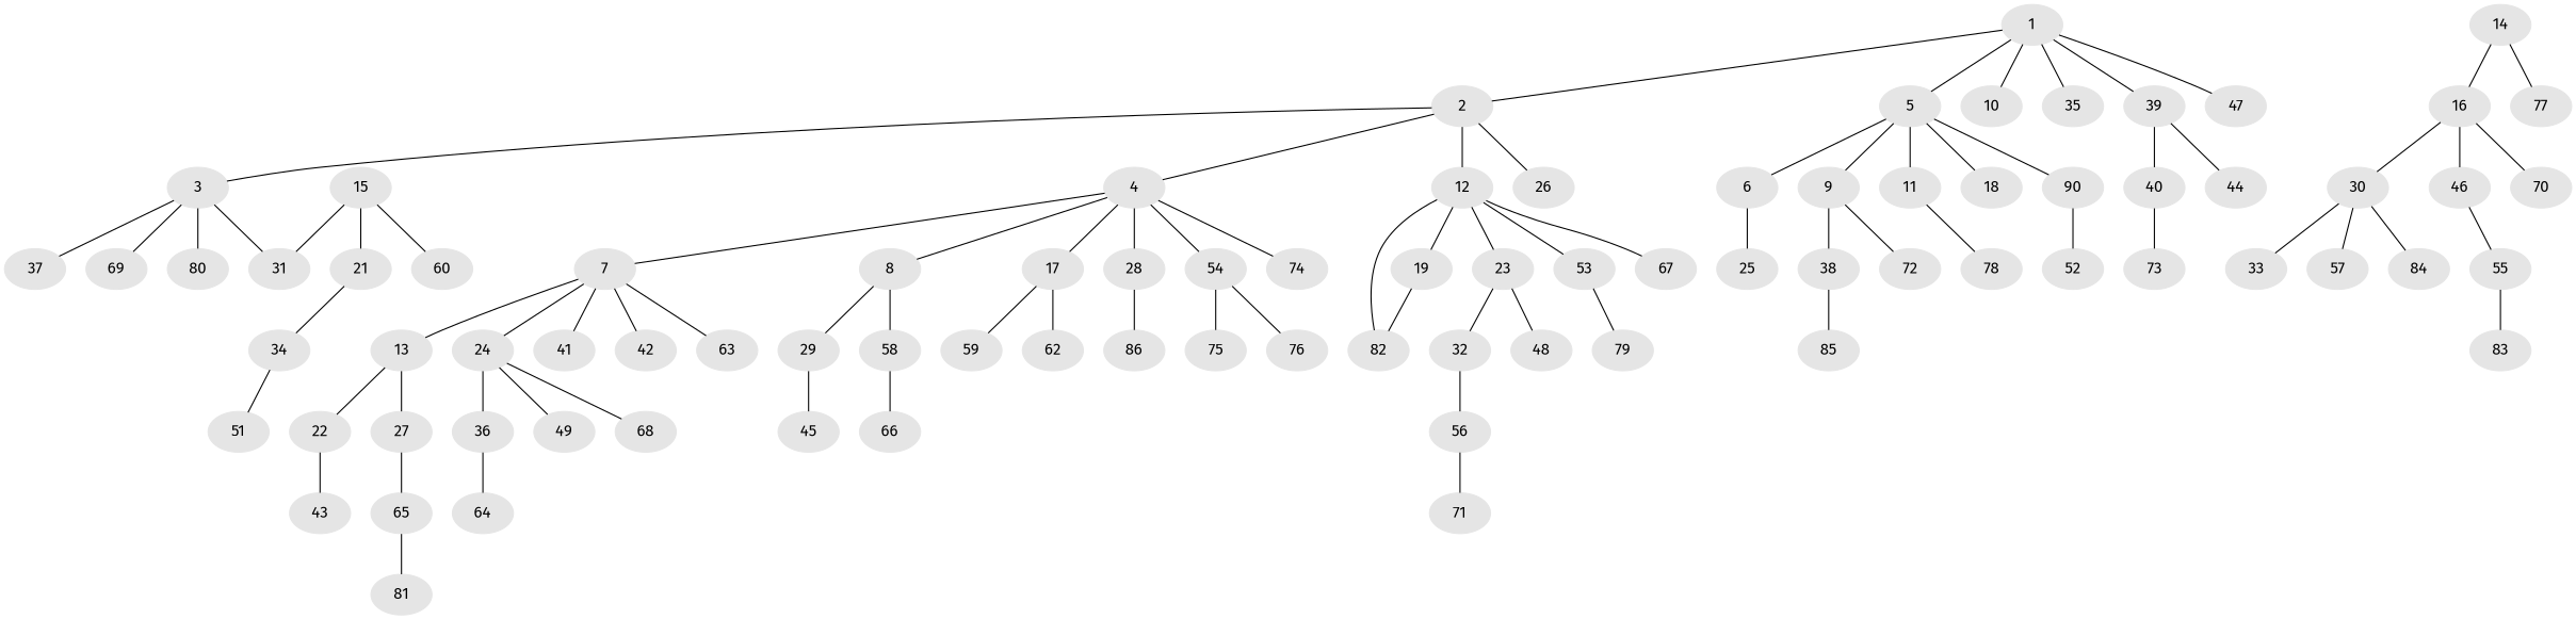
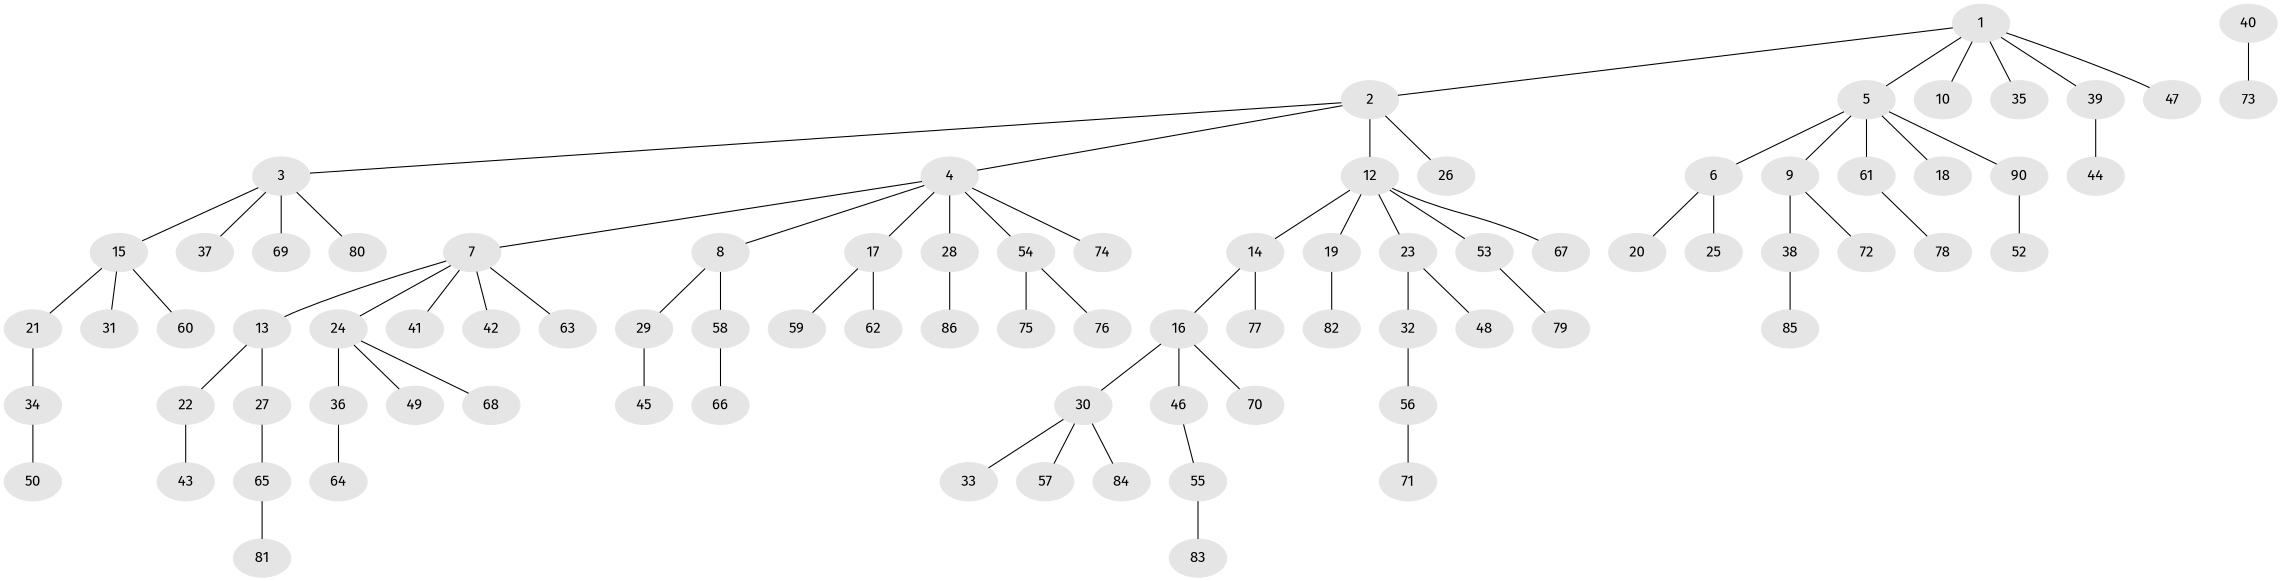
  graph {
    fontname="Fira Sans"
    node [color=gray90 fontname="Fira Sans" style=filled]
    edge [fontname="Fira Sans"]
    1
    2
    5
    10
    35
    39
    47
    3
    4
    12
    26
    6
    9
-   11
+   11 [label=61]
    18
    n16 [label=90]
    40
    44
    15
    37
    69
    80
    7
    8
    17
    28
    54
    74
    14
    19
    23
    53
    67
    21
    31
    60
    13
    24
    41
    42
    63
    29
    58
    59
    62
    86
    75
    76
+   20
    25
    38
    72
    78
    52
    22
    27
    36
    49
    68
    45
    66
    85
    16
    77
    82
    32
    48
    79
    43
    65
    30
    46
    70
    34
    33
    57
    84
    55
-   51
+   51 [label=50]
    56
    64
    81
    71
    73
    83
    1 -- 2
    1 -- 5
    1 -- 10
    1 -- 35
    1 -- 39
    1 -- 47
    2 -- 3
    2 -- 4
    2 -- 12
    2 -- 26
    5 -- 6
    5 -- 9
    5 -- 11
    5 -- 18
    5 -- n16
-   39 -- 40
    39 -- 44
-   3 -- 31
+   3 -- 15
    3 -- 37
    3 -- 69
    3 -- 80
    4 -- 7
    4 -- 8
    4 -- 17
    4 -- 28
    4 -- 54
    4 -- 74
-   12 -- 82
+   12 -- 14
    12 -- 19
    12 -- 23
    12 -- 53
    12 -- 67
+   6 -- 20
    6 -- 25
    9 -- 38
    9 -- 72
    11 -- 78
    n16 -- 52
    40 -- 73
    15 -- 21
    15 -- 31
    15 -- 60
    7 -- 13
    7 -- 24
    7 -- 41
    7 -- 42
    7 -- 63
    8 -- 29
    8 -- 58
    17 -- 59
    17 -- 62
    28 -- 86
    54 -- 75
    54 -- 76
    14 -- 16
    14 -- 77
    19 -- 82
    23 -- 32
    23 -- 48
    53 -- 79
    21 -- 34
    13 -- 22
    13 -- 27
    24 -- 36
    24 -- 49
    24 -- 68
    29 -- 45
    58 -- 66
    38 -- 85
    22 -- 43
    27 -- 65
    36 -- 64
    16 -- 30
    16 -- 46
    16 -- 70
    32 -- 56
    65 -- 81
    30 -- 33
    30 -- 57
    30 -- 84
    46 -- 55
    34 -- 51
    55 -- 83
    56 -- 71
  }
